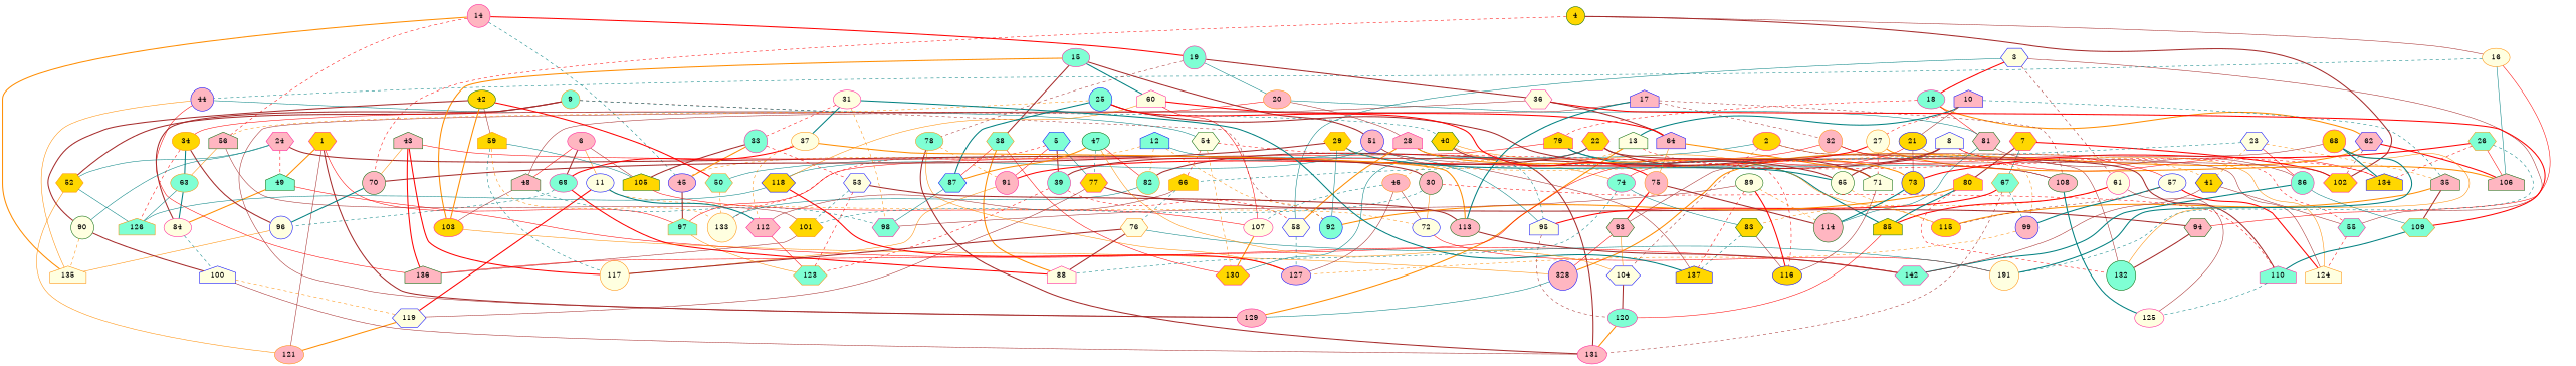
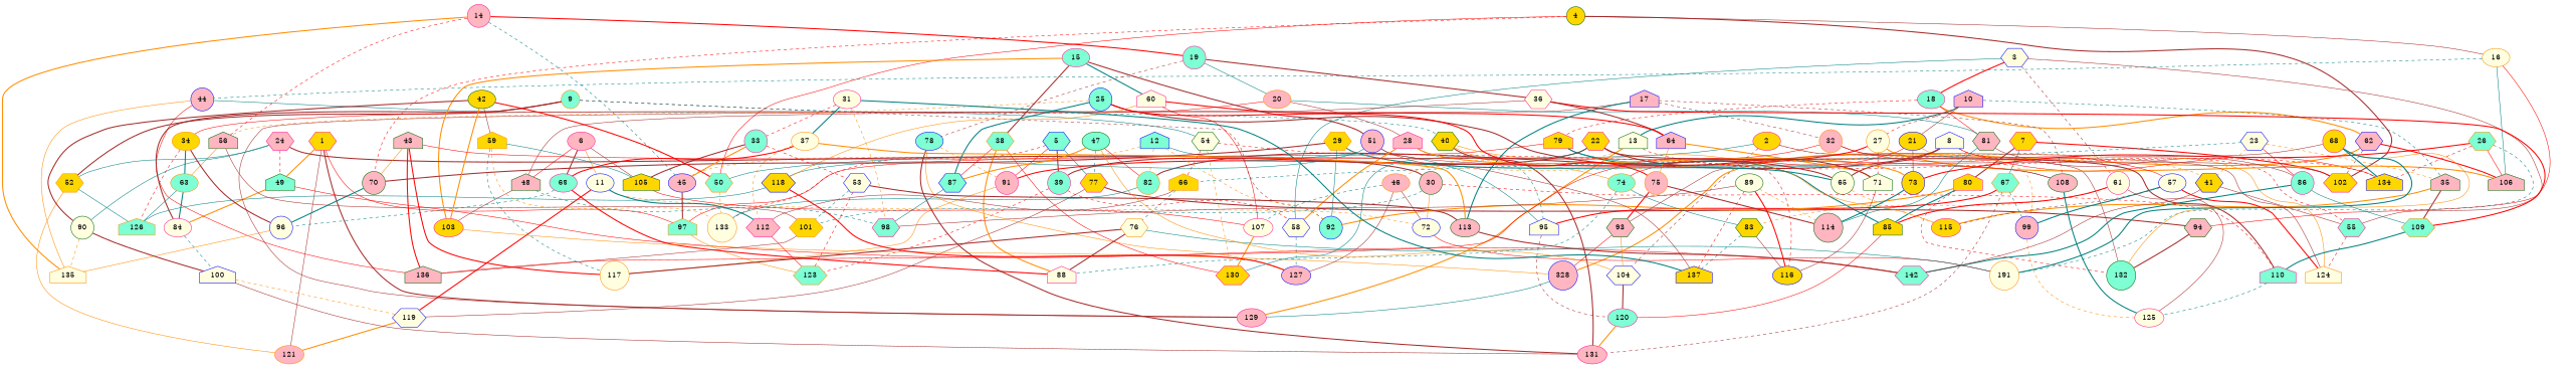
  graph {
    node [color=deeppink fillcolor=lightpink shape=hexagon style=filled]
    edge [color=brown style=solid]
    1 [fillcolor=gold]
    49 [color=darkgreen fillcolor=aquamarine shape=house]
    97 [color=darkorange fillcolor=aquamarine shape=house]
    121 [color=darkorange shape=ellipse]
    129 [shape=ellipse]
    84 [fillcolor=lightyellow shape=ellipse]
    n7 [fillcolor=aquamarine label=142]
    123 [color=darkorange fillcolor=aquamarine]
    2 [fillcolor=gold shape=ellipse]
    50 [color=darkorange fillcolor=aquamarine]
    99 [color=blue shape=circle]
    104 [color=blue fillcolor=lightyellow]
    132 [color=darkgreen fillcolor=aquamarine shape=circle]
    133 [color=darkorange fillcolor=lightyellow shape=circle]
    125 [fillcolor=lightyellow shape=ellipse]
    120 [fillcolor=aquamarine shape=ellipse]
    3 [color=blue fillcolor=lightyellow]
    18 [fillcolor=aquamarine shape=ellipse]
    55 [fillcolor=aquamarine]
    58 [color=blue fillcolor=lightyellow]
    61 [fillcolor=lightyellow shape=circle]
    62 [color=blue]
    79 [fillcolor=gold shape=house]
    81 [color=darkgreen]
    124 [color=darkorange fillcolor=lightyellow shape=house]
    127 [color=blue shape=ellipse]
    83 [color=darkgreen fillcolor=gold]
    85 [color=darkgreen fillcolor=gold shape=house]
    4 [color=darkgreen fillcolor=gold shape=circle]
    16 [color=darkorange fillcolor=lightyellow shape=ellipse]
    70 [color=darkgreen shape=circle]
    102 [fillcolor=gold]
    94 [color=darkgreen]
    44 [color=blue shape=circle]
    106 [color=darkgreen shape=house]
    96 [color=blue fillcolor=lightyellow shape=circle]
    5 [color=blue fillcolor=aquamarine]
    39 [fillcolor=aquamarine shape=circle]
    77 [fillcolor=gold]
    91 [shape=circle]
    119 [color=blue fillcolor=lightyellow]
    117 [color=darkorange fillcolor=lightyellow shape=circle]
    6 [shape=ellipse]
    11 [color=blue fillcolor=lightyellow shape=ellipse]
    48 [color=darkgreen shape=house]
    69 [fillcolor=aquamarine shape=ellipse]
    105 [color=darkgreen fillcolor=gold shape=house]
    72 [color=blue fillcolor=lightyellow shape=ellipse]
    112
    103 [fillcolor=gold shape=ellipse]
    98 [fillcolor=aquamarine]
    88 [fillcolor=lightyellow shape=house]
    107 [fillcolor=lightyellow shape=ellipse]
    7 [fillcolor=gold]
    67 [color=darkorange fillcolor=aquamarine]
    80 [fillcolor=gold shape=house]
    95 [color=blue fillcolor=lightyellow shape=house]
    131 [shape=ellipse]
    92 [color=blue fillcolor=aquamarine shape=circle]
    8 [color=blue fillcolor=lightyellow shape=house]
    65 [color=darkgreen fillcolor=lightyellow shape=circle]
    82 [color=darkorange fillcolor=aquamarine shape=circle]
    134 [color=blue fillcolor=gold shape=house]
    115 [fillcolor=gold shape=ellipse]
    9 [color=darkorange fillcolor=aquamarine shape=circle]
    40 [color=darkgreen fillcolor=gold]
    52 [color=darkorange fillcolor=gold]
-   74 [fillcolor=aquamarine shape=ellipse]
+   74 [color=darkorange fillcolor=aquamarine shape=ellipse]
    126 [color=darkorange fillcolor=aquamarine shape=house]
    100 [color=blue fillcolor=lightyellow shape=house]
    10 [color=blue shape=house]
    13 [color=darkgreen fillcolor=lightyellow shape=house]
    21 [color=blue fillcolor=gold shape=ellipse]
    27 [color=darkorange fillcolor=lightyellow shape=circle]
    35 [color=darkgreen shape=house]
    46 [color=darkorange shape=ellipse]
    73 [color=blue fillcolor=gold shape=circle]
    71 [color=darkgreen fillcolor=lightyellow shape=house]
    109 [color=darkorange fillcolor=aquamarine]
    n80 [color=darkorange fillcolor=lightyellow label=191 shape=circle]
    12 [color=blue fillcolor=aquamarine shape=house]
    45 [color=blue shape=ellipse]
    14 [shape=circle]
    19 [fillcolor=aquamarine shape=circle]
    56 [color=darkgreen shape=house]
    135 [color=darkorange fillcolor=lightyellow shape=house]
    20 [color=darkorange shape=ellipse]
    36 [fillcolor=lightyellow]
-   78 [color=darkorange fillcolor=aquamarine shape=ellipse]
+   78 [color=blue fillcolor=aquamarine shape=ellipse]
    101 [color=darkorange fillcolor=gold]
    63 [color=darkorange fillcolor=aquamarine shape=ellipse]
    15 [fillcolor=aquamarine shape=ellipse]
    38 [color=darkorange fillcolor=aquamarine]
    51 [color=blue shape=circle]
    60 [fillcolor=lightyellow shape=house]
    130 [fillcolor=gold]
    87 [color=blue fillcolor=aquamarine]
    137 [color=blue fillcolor=gold shape=house]
    118 [color=blue fillcolor=gold]
    64 [color=blue shape=house]
    n101 [color=blue label=328 shape=circle]
    136 [color=darkgreen shape=house]
    54 [color=darkgreen fillcolor=lightyellow]
    17 [color=blue shape=house]
    32 [color=darkorange shape=circle]
    108 [color=darkgreen shape=ellipse]
    113 [color=darkgreen shape=ellipse]
    57 [color=blue fillcolor=lightyellow shape=ellipse]
    86 [fillcolor=aquamarine shape=circle]
    114 [color=darkgreen shape=circle]
    28 [shape=house]
    34 [color=darkorange fillcolor=gold shape=ellipse]
    22 [fillcolor=gold]
    110 [fillcolor=aquamarine shape=house]
    116 [color=blue fillcolor=gold shape=ellipse]
    23 [color=blue fillcolor=lightyellow]
    41 [color=blue fillcolor=gold]
    66 [color=darkorange fillcolor=gold shape=house]
    76 [color=darkorange fillcolor=lightyellow]
    24
    30 [color=darkgreen shape=circle]
    90 [color=darkgreen fillcolor=lightyellow shape=circle]
    25 [color=blue fillcolor=aquamarine shape=circle]
    75 [color=darkorange shape=circle]
    93 [color=darkgreen]
    26 [color=darkorange fillcolor=aquamarine]
    29 [color=darkorange fillcolor=gold]
    31 [fillcolor=lightyellow shape=ellipse]
    33 [fillcolor=aquamarine shape=circle]
    37 [color=darkorange fillcolor=lightyellow shape=ellipse]
    53 [color=blue fillcolor=lightyellow]
    42 [color=darkgreen fillcolor=gold shape=ellipse]
    59 [color=darkorange fillcolor=gold shape=house]
    43 [color=darkgreen shape=house]
    47 [color=darkgreen fillcolor=aquamarine shape=ellipse]
    68 [fillcolor=gold shape=circle]
    89 [color=darkgreen fillcolor=lightyellow shape=ellipse]
    1 -- 49 [color=darkorange style=bold]
    1 -- 97 [color=red]
    1 -- 121
    1 -- 129 [style=bold]
    49 -- 84 [color=darkorange style=bold]
    49 -- n7 [color=red]
    97 -- 123 [color=darkorange]
    84 -- 100 [color=teal style=dashed]
    2 -- 50 [color=teal]
    2 -- 99 [color=darkorange style=dashed]
    2 -- 104 [style=dashed]
    2 -- 132
    50 -- 133 [color=darkorange style=dashed]
-   99 -- 127 [color=darkorange style=dashed]
+   99 -- 125 [color=darkorange style=dashed]
    104 -- 120 [style=bold]
    120 -- 131 [color=darkorange style=bold]
    3 -- 18 [color=red style=bold]
    3 -- 55
    3 -- 58 [color=teal]
    3 -- 61 [style=dashed]
    18 -- 62 [color=darkorange style=bold]
    18 -- 79 [color=red style=dashed]
    18 -- 81 [color=red]
    55 -- 124 [color=red style=dashed]
    58 -- 127 [color=teal style=dashed]
    61 -- 125
    61 -- 83 [color=darkorange style=dashed]
    61 -- 85 [color=red style=bold]
    62 -- 102 [style=dashed]
    62 -- 106 [color=red style=bold]
    62 -- n101 [color=darkorange style=bold]
    79 -- 97 [color=red]
    79 -- 85 [color=teal style=bold]
    79 -- 108 [color=teal]
    81 -- 86
    81 -- 114 [color=teal]
    83 -- 137 [color=teal style=dashed]
    83 -- 116
    85 -- 120 [color=red]
+   4 -- 50 [color=red]
    4 -- 16
    4 -- 70 [color=red style=dashed]
    4 -- 102 [style=bold]
    16 -- 94 [color=red]
    16 -- 44 [color=teal style=dashed]
    16 -- 106 [color=teal]
    70 -- 96 [color=teal style=bold]
    94 -- 132 [style=bold]
    44 -- 135 [color=darkorange]
    44 -- 136 [color=red]
    44 -- 54 [color=teal]
    96 -- 135 [color=darkorange]
    5 -- 133 [color=red style=dashed]
    5 -- 39 [style=bold]
    5 -- 77 [color=teal]
    5 -- 91 [color=red]
    39 -- 123 [color=red style=dashed]
    39 -- 58 [color=red style=dashed]
    77 -- 94 [style=bold]
    77 -- 119
    91 -- 117 [color=darkorange]
    119 -- 121 [color=darkorange style=bold]
    6 -- 11 [color=darkorange]
    6 -- 48 [color=red]
    6 -- 69 [style=bold]
    6 -- 105
    11 -- 119 [color=red style=bold]
    11 -- 72 [color=darkorange style=dashed]
    11 -- 112 [color=teal style=bold]
    48 -- 103
    48 -- 98 [color=teal style=dashed]
    69 -- 96 [color=teal style=dashed]
    69 -- 88 [color=red style=bold]
    105 -- 107 [color=red]
    72 -- n80 [color=red]
    112 -- 123 [color=red]
    103 -- n101 [color=darkorange]
    107 -- 130 [color=darkorange style=bold]
    7 -- 102 [color=red style=bold]
    7 -- 67 [color=teal]
    7 -- 80 [style=bold]
    67 -- 99 [color=teal style=dashed]
    67 -- 95 [color=red style=bold]
    67 -- 131 [style=dashed]
    80 -- 132 [color=red style=dashed]
    80 -- 85 [color=teal style=bold]
    80 -- 92 [color=darkorange style=bold]
    95 -- 120 [style=dashed]
    8 -- 55 [color=red style=dashed]
    8 -- 65 [style=bold]
    8 -- 82 [style=bold]
    8 -- 134 [color=red]
    65 -- 115 [color=darkorange style=dashed]
    82 -- 133 [color=teal]
    9 -- 84 [style=bold]
    9 -- 92 [style=dashed]
    9 -- 40 [color=teal style=dashed]
    9 -- 52 [style=bold]
    40 -- 131 [style=bold]
    40 -- 115 [color=darkorange]
    40 -- 74 [color=darkorange]
    52 -- 121 [color=darkorange]
    52 -- 126 [color=teal]
    74 -- 83 [color=teal]
    74 -- 88 [color=teal style=dashed]
    100 -- 119 [color=darkorange style=dashed]
    100 -- 131
    10 -- 13 [color=teal style=bold]
    10 -- 21
    10 -- 27 [color=red style=dashed]
    10 -- 35 [color=teal style=dashed]
    13 -- 129 [color=darkorange style=bold]
    13 -- 134 [color=red style=dashed]
    13 -- 46 [color=darkorange style=dashed]
    21 -- 124 [color=darkorange]
    21 -- 74 [color=red]
    21 -- 73
    27 -- 106 [color=darkorange style=bold]
    27 -- 91 [color=red style=bold]
    27 -- 71 [color=red style=dashed]
    35 -- 115 [color=darkorange style=bold]
    35 -- 109 [style=bold]
    46 -- 127
    46 -- 72
    46 -- 107 [color=teal style=dashed]
    73 -- 114 [color=teal style=bold]
    71 -- 116
    109 -- 110 [color=teal style=bold]
    12 -- 95 [color=teal]
    12 -- 92 [color=darkorange style=dashed]
    12 -- 82 [color=darkorange style=dashed]
    12 -- 45 [color=darkorange style=dashed]
    45 -- 97 [style=bold]
    14 -- 45 [color=teal style=dashed]
    14 -- 19 [color=red style=bold]
    14 -- 56 [color=red style=dashed]
    14 -- 135 [color=darkorange style=bold]
    19 -- 20 [color=teal]
    19 -- 36 [style=bold]
    19 -- 78 [style=dashed]
    56 -- 101
    56 -- 63 [color=darkorange]
    20 -- 81 [color=teal]
    20 -- 28
    20 -- 34 [color=red]
    36 -- 129
    36 -- 109 [color=red style=bold]
    36 -- 64 [style=bold]
    78 -- 127 [color=darkorange]
    78 -- 91 [color=darkorange style=dashed]
    78 -- 131 [style=bold]
    101 -- 136
    63 -- 84 [color=teal style=bold]
    63 -- 126 [color=teal]
    15 -- 103 [color=darkorange style=bold]
    15 -- 38 [style=bold]
    15 -- 51 [style=bold]
    15 -- 60 [color=teal style=bold]
    38 -- 88 [color=darkorange style=bold]
    38 -- 130 [color=red]
    38 -- 87 [color=red]
    51 -- 102
    51 -- 137
    51 -- 118 [color=teal]
    60 -- 107 [color=red]
    60 -- 118 [color=darkorange]
    60 -- 64 [color=red style=bold]
    87 -- 98 [color=teal]
    118 -- 127 [color=red style=bold]
    118 -- 126 [color=teal]
    64 -- 71 [color=darkorange style=bold]
    64 -- 75 [color=darkorange]
    n101 -- 129 [color=teal]
    54 -- 130 [color=darkorange style=dashed]
    54 -- 116 [color=red style=dashed]
    54 -- 66 [color=red style=dashed]
    17 -- 48
    17 -- 32 [style=dashed]
    17 -- 108 [style=dashed]
    17 -- 113 [color=teal style=bold]
    32 -- 124
    32 -- 136 [color=red]
    32 -- 57 [color=red]
    108 -- 125 [color=teal style=bold]
    113 -- n7 [style=bold]
    57 -- 99 [color=teal style=bold]
    57 -- 124 [color=red style=bold]
    57 -- 115 [style=dashed]
    86 -- n7 [color=teal style=bold]
    86 -- 109 [color=teal]
    28 -- 58 [color=darkorange style=bold]
    28 -- 95 [color=teal style=dashed]
    28 -- 73 [color=darkorange style=bold]
    34 -- 96 [style=bold]
    34 -- 126 [color=red style=dashed]
    34 -- 63 [color=teal style=bold]
    22 -- 39 [style=bold]
    22 -- 71 [style=bold]
    22 -- 130 [color=teal]
    22 -- 110 [style=bold]
    110 -- 125 [color=teal style=dashed]
    23 -- 35 [color=darkorange style=dashed]
    23 -- 86 [color=red]
    23 -- 41 [color=darkorange style=dashed]
    23 -- 66 [color=teal style=dashed]
    41 -- n7
    41 -- 55
    66 -- 112
    66 -- 76 [color=teal style=dashed]
    76 -- 117 [style=bold]
    76 -- 88 [style=bold]
    76 -- n80 [color=teal]
    24 -- 49 [color=red style=dashed]
    24 -- 52 [color=teal]
    24 -- 30 [style=bold]
    24 -- 90 [color=teal]
    30 -- 72 [color=darkorange]
    30 -- 101 [color=teal style=dashed]
    30 -- 110 [color=red style=dashed]
    90 -- 100 [style=bold]
    90 -- 135 [color=darkorange style=dashed]
    25 -- 65 [style=bold]
    25 -- 56 [color=darkorange style=dashed]
    25 -- 87 [color=teal style=bold]
    25 -- 75 [color=red style=bold]
    75 -- 114 [style=bold]
    75 -- 93 [color=red style=bold]
    93 -- 104 [color=darkorange]
    93 -- n101 [color=red]
    26 -- 106 [color=red]
    26 -- 134 [color=red style=dashed]
    26 -- 73 [color=red style=bold]
    26 -- n80 [color=teal style=dashed]
    29 -- 70 [style=bold]
    29 -- 92 [color=teal]
    29 -- 65 [color=teal style=bold]
    29 -- 41 [color=darkorange style=dashed]
    31 -- 98 [color=darkorange style=dashed]
    31 -- 137 [color=teal style=bold]
    31 -- 33 [color=red style=dashed]
    31 -- 37 [color=teal style=bold]
    33 -- 105 [style=bold]
    33 -- 45 [color=darkorange style=bold]
    33 -- 53 [color=red style=dashed]
    37 -- 69 [color=red style=bold]
    37 -- 112 [color=darkorange style=dashed]
    37 -- 113 [color=darkorange style=bold]
    53 -- 123 [color=red style=dashed]
    53 -- 101 [color=teal style=dashed]
    53 -- 113 [style=bold]
    42 -- 50 [color=red style=bold]
    42 -- 103 [color=darkorange style=bold]
    42 -- 90 [style=bold]
    42 -- 59
    59 -- 133 [color=darkorange style=dashed]
    59 -- 117 [color=teal style=dashed]
    59 -- 105 [color=teal]
    43 -- 70 [color=darkorange]
    43 -- 117 [color=red style=bold]
    43 -- 136 [color=red style=bold]
    43 -- 108 [color=red]
    47 -- 104 [color=darkorange]
    47 -- 77 [color=teal style=dashed]
    47 -- 82 [color=red]
    47 -- 87 [color=darkorange style=bold]
    68 -- 132 [color=darkorange]
    68 -- 134 [color=teal style=bold]
    68 -- n80 [color=teal style=bold]
    68 -- 93
    89 -- 98
    89 -- 137 [color=red style=dashed]
    89 -- 114 [color=darkorange style=dashed]
    89 -- 116 [color=red style=bold]
  }
